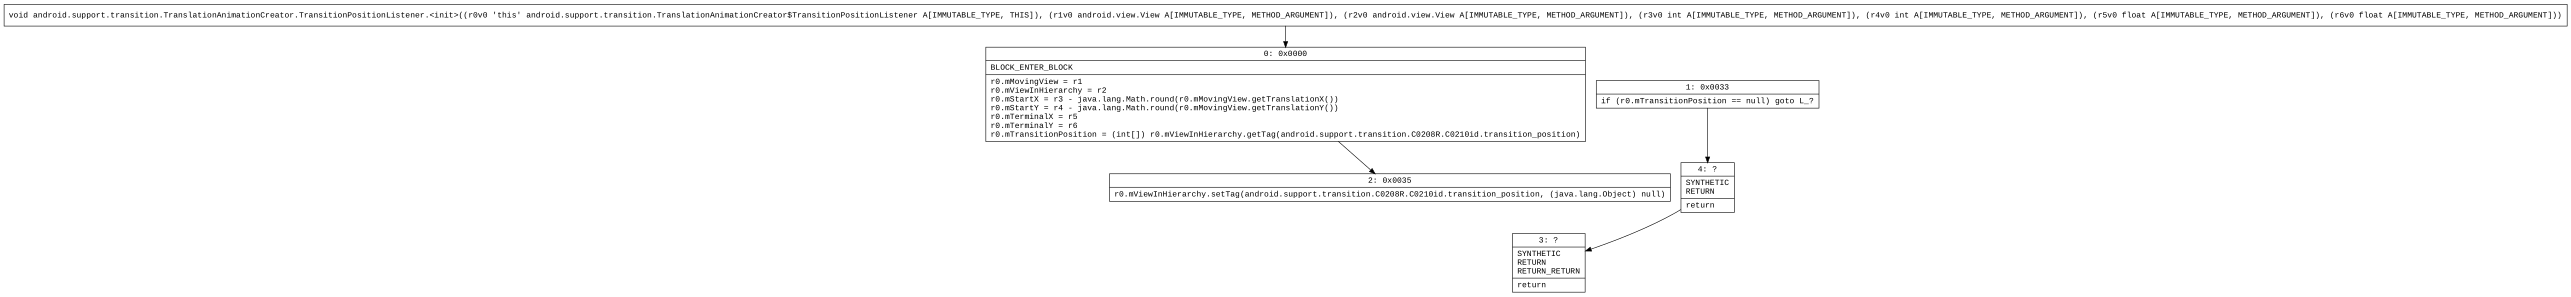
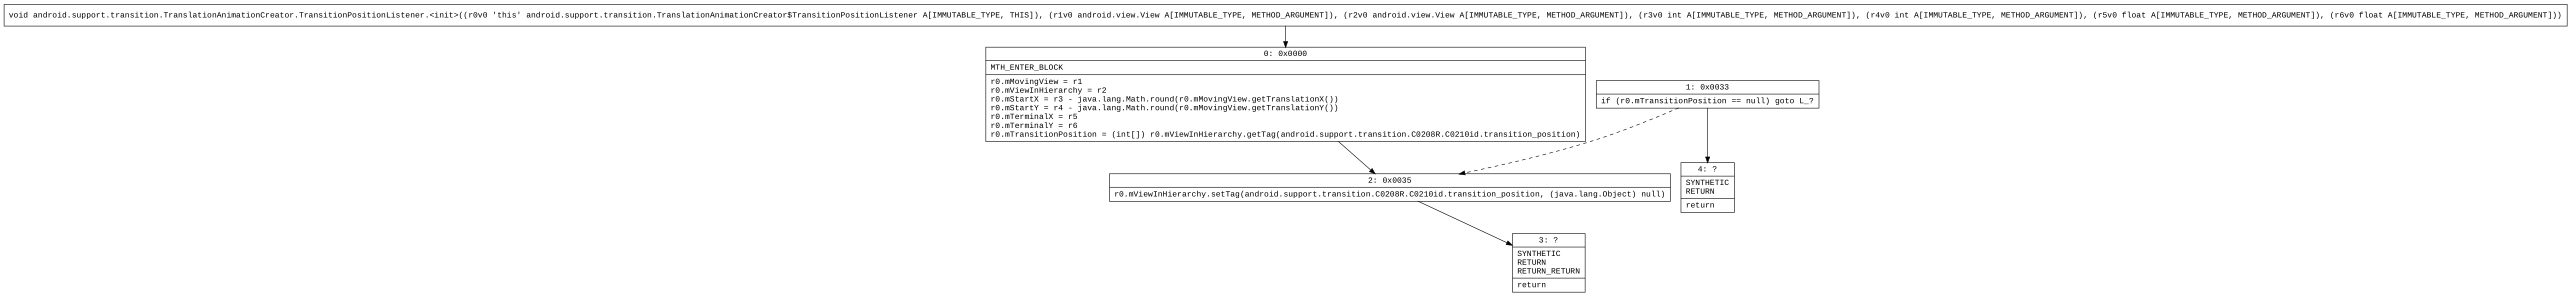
  digraph {
    fontname="Liberation Mono"
    node [fontname="Liberation Mono" shape=record]
    edge [fontname="Liberation Mono"]
-   n1 [label="{0\:\ 0x0000|BLOCK_ENTER_BLOCK\l|r0.mMovingView = r1\lr0.mViewInHierarchy = r2\lr0.mStartX = r3 \- java.lang.Math.round(r0.mMovingView.getTranslationX())\lr0.mStartY = r4 \- java.lang.Math.round(r0.mMovingView.getTranslationY())\lr0.mTerminalX = r5\lr0.mTerminalY = r6\lr0.mTransitionPosition = (int[]) r0.mViewInHierarchy.getTag(android.support.transition.C0208R.C0210id.transition_position)\l}"]
+   n1 [label="{0\:\ 0x0000|MTH_ENTER_BLOCK\l|r0.mMovingView = r1\lr0.mViewInHierarchy = r2\lr0.mStartX = r3 \- java.lang.Math.round(r0.mMovingView.getTranslationX())\lr0.mStartY = r4 \- java.lang.Math.round(r0.mMovingView.getTranslationY())\lr0.mTerminalX = r5\lr0.mTerminalY = r6\lr0.mTransitionPosition = (int[]) r0.mViewInHierarchy.getTag(android.support.transition.C0208R.C0210id.transition_position)\l}"]
    n2 [label="{2\:\ 0x0035|r0.mViewInHierarchy.setTag(android.support.transition.C0208R.C0210id.transition_position, (java.lang.Object) null)\l}"]
    n3 [label="{1\:\ 0x0033|if (r0.mTransitionPosition == null) goto L_?\l}"]
    n4 [label="{4\:\ ?|SYNTHETIC\lRETURN\l|return\l}"]
    n5 [label="{3\:\ ?|SYNTHETIC\lRETURN\lRETURN_RETURN\l|return\l}"]
    n6 [label="{void android.support.transition.TranslationAnimationCreator.TransitionPositionListener.\<init\>((r0v0 'this' android.support.transition.TranslationAnimationCreator$TransitionPositionListener A[IMMUTABLE_TYPE, THIS]), (r1v0 android.view.View A[IMMUTABLE_TYPE, METHOD_ARGUMENT]), (r2v0 android.view.View A[IMMUTABLE_TYPE, METHOD_ARGUMENT]), (r3v0 int A[IMMUTABLE_TYPE, METHOD_ARGUMENT]), (r4v0 int A[IMMUTABLE_TYPE, METHOD_ARGUMENT]), (r5v0 float A[IMMUTABLE_TYPE, METHOD_ARGUMENT]), (r6v0 float A[IMMUTABLE_TYPE, METHOD_ARGUMENT])) }"]
    n1 -> n2
-   n4 -> n5
+   n2 -> n5
+   n3 -> n2 [style=dashed]
    n3 -> n4
    n6 -> n1
  }
